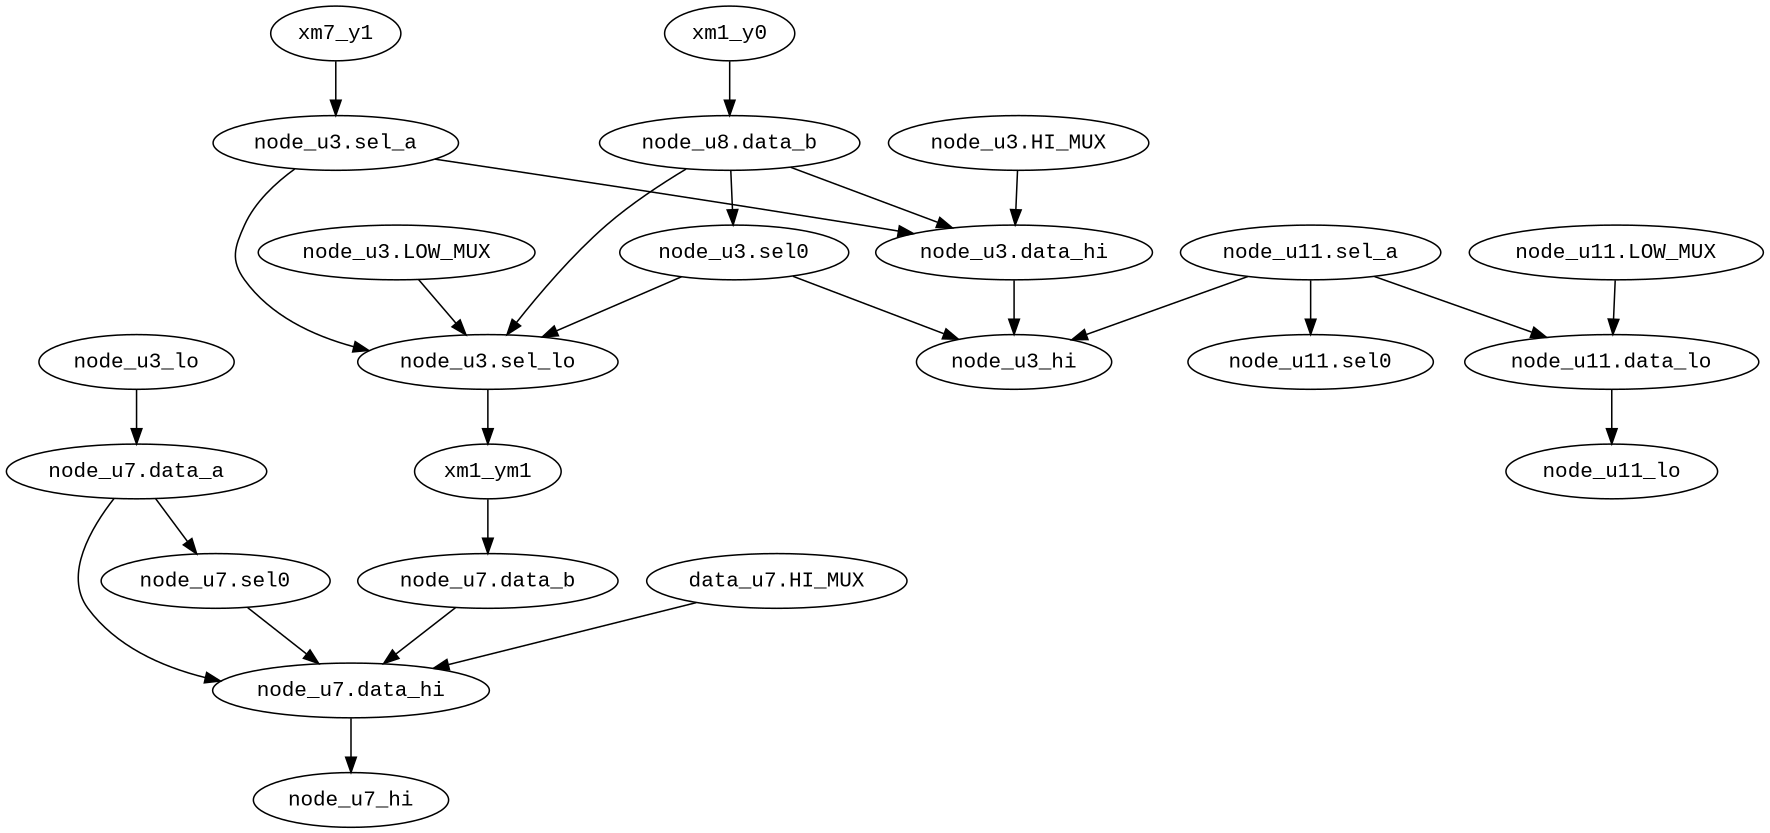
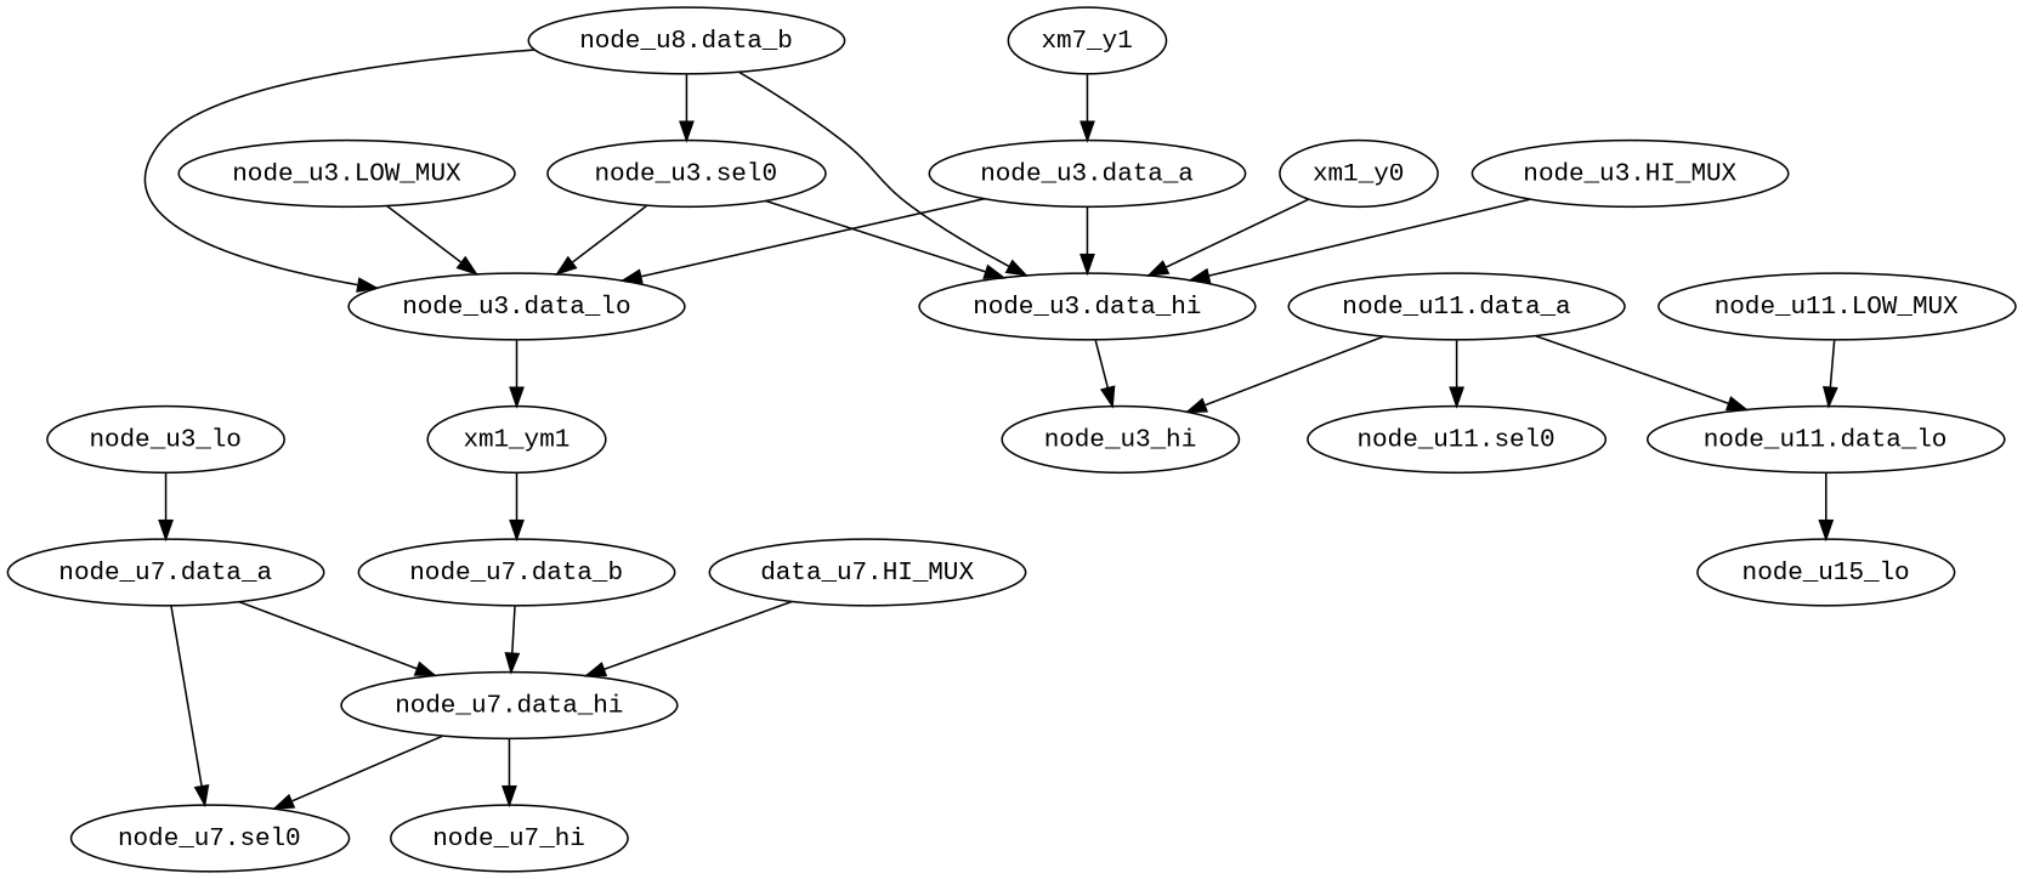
  strict digraph {
    fontname="Liberation Mono"
    node [complexity=8 fontname="Liberation Mono" importance=1.33536582429 rank=0.166920728037]
    edge [fontname="Liberation Mono"]
    "node_u7.data_a" [importance=1.34376924216 rank=0.16797115527]
    "node_u7.sel0" [complexity=6 importance=0.667528393851 rank=0.111254732309]
    "node_u7.data_hi" [complexity=5 importance=0.2198617642 rank=0.04397235284]
    node_u7_hi [complexity=5 importance=0.209711530079 rank=0.0419423060158]
    "node_u7.data_b" [importance=1.34134617796 rank=0.167668272245]
    n6 [complexity=7 importance=0.443916276748 label="data_u7.HI_MUX" rank=0.063416610964]
    "node_u3.sel0" [complexity=6 importance=0.664538217018 rank=0.110756369503]
    "node_u3.data_hi" [complexity=5 importance=0.21906690671 rank=0.043813381342]
-   "node_u3.data_lo" [importance=1.36250548163 rank=0.170313185204 label="node_u3.sel_lo"]
+   "node_u3.data_lo" [importance=1.36250548163 rank=0.170313185204]
    node_u3_hi [complexity=5 importance=0.209370904836 rank=0.0418741809673]
    xm1_ym1 [importance=1.34553892631 rank=0.168192365789]
    node_u3_lo [importance=1.35280947976 rank=0.169101184969]
    "node_u11.sel0" [complexity=3 importance=0.0958091063917 rank=0.0319363687972]
    "node_u11.data_lo" [complexity=2 importance=0.0290771011215 rank=0.0145385505608]
-   node_u11_lo [complexity=2 importance=0.0184502598506 rank=0.00922512992529]
+   node_u11_lo [complexity=2 importance=0.0184502598506 rank=0.00922512992529 label=node_u15_lo]
    n16 [label="node_u8.data_b"]
    xm1_y0 [importance=1.33955857264 rank=0.16744482158]
    n18 [importance=1.33955857264 label=xm7_y1 rank=0.16744482158]
-   "node_u3.data_a" [label="node_u3.sel_a"]
-   "node_u11.data_a" [complexity=5 importance=0.200330667242 rank=0.0400661334483 label="node_u11.sel_a"]
+   "node_u3.data_a"
+   "node_u11.data_a" [complexity=5 importance=0.200330667242 rank=0.0400661334483]
    "node_u11.LOW_MUX" [complexity=4 importance=0.0623469505909 rank=0.0155867376477]
    "node_u3.HI_MUX" [complexity=7 importance=0.442326561768 rank=0.063189508824]
    "node_u3.LOW_MUX" [complexity=10 importance=2.72920371161 rank=0.272920371161]
    "node_u7.data_a" -> "node_u7.sel0"
    "node_u7.data_a" -> "node_u7.data_hi"
-   "node_u7.sel0" -> "node_u7.data_hi"
+   "node_u7.data_hi" -> "node_u7.sel0"
    "node_u7.data_hi" -> node_u7_hi
    "node_u7.data_b" -> "node_u7.data_hi"
    n6 -> "node_u7.data_hi"
-   "node_u3.sel0" -> node_u3_hi
+   "node_u3.sel0" -> "node_u3.data_hi"
    "node_u3.sel0" -> "node_u3.data_lo"
    "node_u3.data_hi" -> node_u3_hi
    "node_u3.data_lo" -> xm1_ym1
    xm1_ym1 -> "node_u7.data_b"
    node_u3_lo -> "node_u7.data_a"
    "node_u11.data_lo" -> node_u11_lo
    n16 -> "node_u3.sel0"
    n16 -> "node_u3.data_hi"
    n16 -> "node_u3.data_lo"
-   xm1_y0 -> n16
+   xm1_y0 -> "node_u3.data_hi"
    n18 -> "node_u3.data_a"
    "node_u3.data_a" -> "node_u3.data_hi"
    "node_u3.data_a" -> "node_u3.data_lo"
    "node_u11.data_a" -> node_u3_hi
    "node_u11.data_a" -> "node_u11.sel0"
    "node_u11.data_a" -> "node_u11.data_lo"
    "node_u11.LOW_MUX" -> "node_u11.data_lo"
    "node_u3.HI_MUX" -> "node_u3.data_hi"
    "node_u3.LOW_MUX" -> "node_u3.data_lo"
  }
